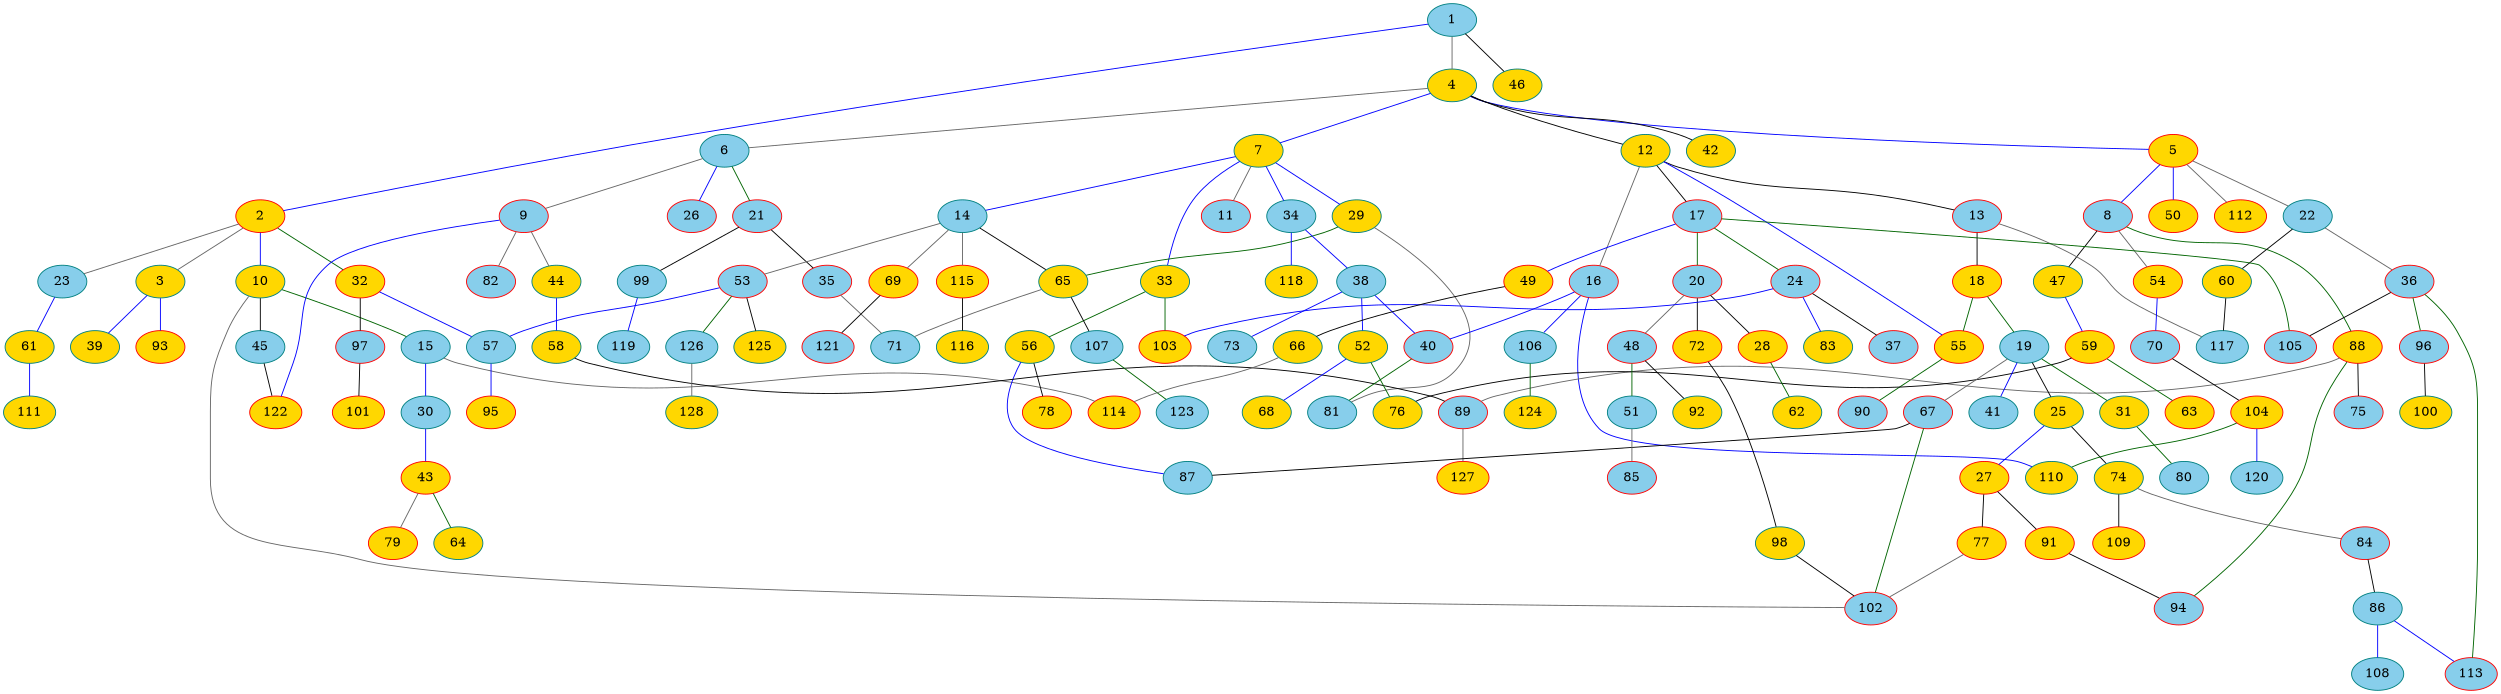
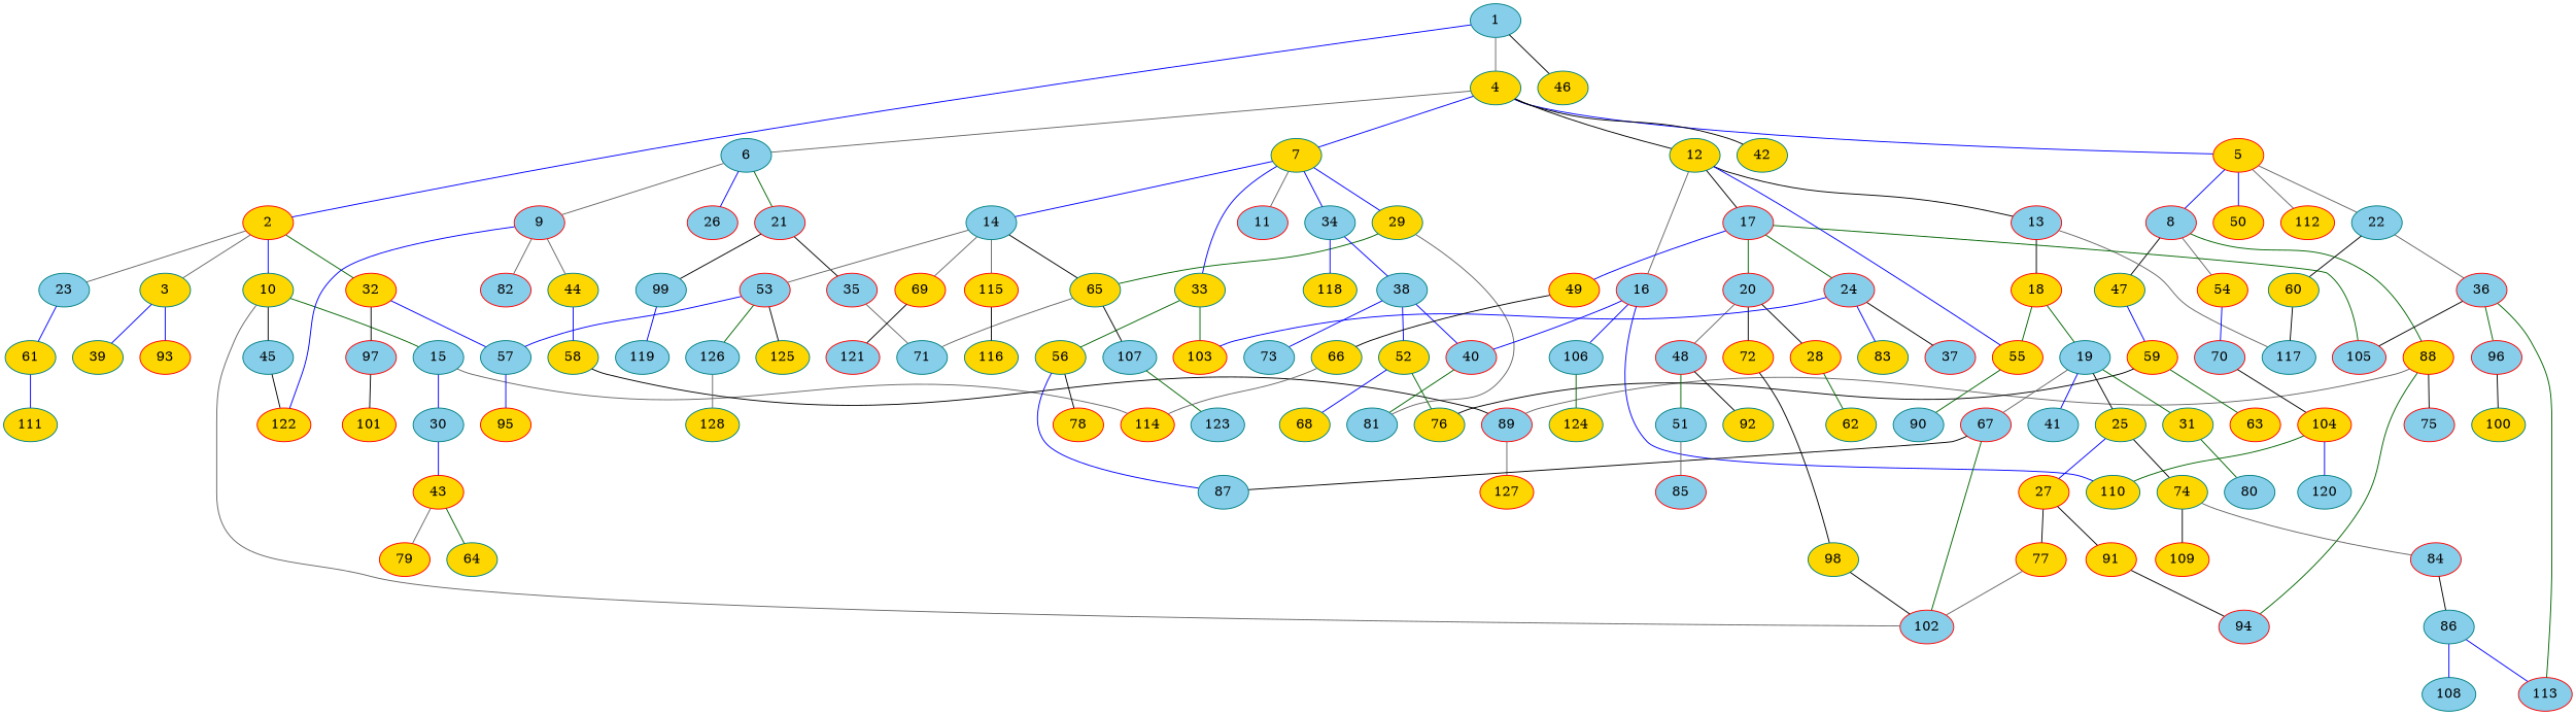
  graph {
    node [color=teal fillcolor=gold style=filled]
    edge [color=blue]
    1 [fillcolor=skyblue]
    2 [color=red]
    4
    46
    3
    10
    23 [fillcolor=skyblue]
    32 [color=red]
    5 [color=red]
    6 [fillcolor=skyblue]
    7
    12
    42
    39
    93 [color=red]
    15 [fillcolor=skyblue]
    45 [fillcolor=skyblue]
    102 [color=red fillcolor=skyblue]
    61
    57 [fillcolor=skyblue]
    97 [color=red fillcolor=skyblue]
    8 [color=red fillcolor=skyblue]
    22 [fillcolor=skyblue]
    50 [color=red]
    112 [color=red]
    9 [color=red fillcolor=skyblue]
    21 [color=red fillcolor=skyblue]
    26 [color=red fillcolor=skyblue]
    11 [color=red fillcolor=skyblue]
    14 [fillcolor=skyblue]
    29
    33
    34 [fillcolor=skyblue]
    13 [color=red fillcolor=skyblue]
    16 [color=red fillcolor=skyblue]
    17 [color=red fillcolor=skyblue]
    55 [color=red]
    47
    54 [color=red]
    88 [color=red]
    36 [color=red fillcolor=skyblue]
    60
    44
    82 [color=red fillcolor=skyblue]
    122 [color=red]
    35 [color=red fillcolor=skyblue]
    99 [fillcolor=skyblue]
    53 [color=red fillcolor=skyblue]
    65
    69 [color=red]
    115 [color=red]
    81 [fillcolor=skyblue]
    103 [color=red]
    56
    38 [fillcolor=skyblue]
    118
    59 [color=red]
    70 [color=red fillcolor=skyblue]
    75 [color=red fillcolor=skyblue]
    89 [color=red fillcolor=skyblue]
    94 [color=red fillcolor=skyblue]
    58
    30 [fillcolor=skyblue]
    114 [color=red]
    18 [color=red]
    117 [fillcolor=skyblue]
    40 [color=red fillcolor=skyblue]
    106 [fillcolor=skyblue]
    110
    20 [color=red fillcolor=skyblue]
    24 [color=red fillcolor=skyblue]
    49 [color=red]
    105 [color=red fillcolor=skyblue]
-   90 [color=red fillcolor=skyblue]
+   90 [fillcolor=skyblue]
    19 [fillcolor=skyblue]
    125
    126 [fillcolor=skyblue]
    71 [fillcolor=skyblue]
    107 [fillcolor=skyblue]
    121 [color=red fillcolor=skyblue]
    116
    43 [color=red]
    124
    28 [color=red]
    48 [color=red fillcolor=skyblue]
    72 [color=red]
    37 [color=red fillcolor=skyblue]
    83
    66
    25
    31
    41 [fillcolor=skyblue]
    67 [color=red fillcolor=skyblue]
    27 [color=red]
    74
    80 [fillcolor=skyblue]
    87 [fillcolor=skyblue]
    62
    51 [fillcolor=skyblue]
    92
    98
    119 [fillcolor=skyblue]
    96 [color=red fillcolor=skyblue]
    113 [color=red fillcolor=skyblue]
    111
    77 [color=red]
    91 [color=red]
    84 [color=red fillcolor=skyblue]
    109 [color=red]
    64
    79 [color=red]
    95 [color=red]
    101 [color=red]
    78 [color=red]
    52
    73 [fillcolor=skyblue]
    100
    68
    76
    63 [color=red]
    85 [color=red fillcolor=skyblue]
    128
    104 [color=red]
    127 [color=red]
    123 [fillcolor=skyblue]
    120 [fillcolor=skyblue]
    86 [fillcolor=skyblue]
    108 [fillcolor=skyblue]
    1 -- 2
    1 -- 4 [color=gray40]
    1 -- 46 [color=black]
    2 -- 3 [color=gray40]
    2 -- 10
    2 -- 23 [color=gray40]
    2 -- 32 [color=darkgreen]
    4 -- 5
    4 -- 6 [color=gray40]
    4 -- 7
    4 -- 12 [color=black]
    4 -- 42 [color=black]
    3 -- 39
    3 -- 93
    10 -- 15 [color=darkgreen]
    10 -- 45 [color=black]
    10 -- 102 [color=gray40]
    23 -- 61
    32 -- 57
    32 -- 97 [color=black]
    5 -- 8
    5 -- 22 [color=gray40]
    5 -- 50
    5 -- 112 [color=gray40]
    6 -- 9 [color=gray40]
    6 -- 21 [color=darkgreen]
    6 -- 26
    7 -- 11 [color=gray40]
    7 -- 14
    7 -- 29
    7 -- 33
    7 -- 34
    12 -- 13 [color=black]
    12 -- 16 [color=gray40]
    12 -- 17 [color=black]
    12 -- 55
    15 -- 30
    15 -- 114 [color=gray40]
    45 -- 122 [color=black]
    61 -- 111
    57 -- 95
    97 -- 101 [color=black]
    8 -- 47 [color=black]
    8 -- 54 [color=gray40]
    8 -- 88 [color=darkgreen]
    22 -- 36 [color=gray40]
    22 -- 60 [color=black]
    9 -- 44 [color=gray40]
    9 -- 82 [color=gray40]
    9 -- 122
    21 -- 35 [color=black]
    21 -- 99 [color=black]
    14 -- 53 [color=gray40]
    14 -- 65 [color=black]
    14 -- 69 [color=gray40]
    14 -- 115 [color=gray40]
    29 -- 65 [color=darkgreen]
    29 -- 81 [color=gray40]
    33 -- 103 [color=darkgreen]
    33 -- 56 [color=darkgreen]
    34 -- 38
    34 -- 118
    13 -- 18 [color=black]
    13 -- 117 [color=gray40]
    16 -- 40
    16 -- 106
    16 -- 110
    17 -- 20 [color=darkgreen]
    17 -- 24 [color=darkgreen]
    17 -- 49
    17 -- 105 [color=darkgreen]
    55 -- 90 [color=darkgreen]
    47 -- 59
    54 -- 70
    88 -- 75 [color=black]
    88 -- 89 [color=gray40]
    88 -- 94 [color=darkgreen]
    36 -- 105 [color=black]
    36 -- 96 [color=darkgreen]
    36 -- 113 [color=darkgreen]
    60 -- 117 [color=black]
    44 -- 58
    35 -- 71 [color=gray40]
    99 -- 119
    53 -- 57
    53 -- 125 [color=black]
    53 -- 126 [color=darkgreen]
    65 -- 71 [color=gray40]
    65 -- 107 [color=black]
    69 -- 121 [color=black]
    115 -- 116 [color=black]
    56 -- 87
    56 -- 78 [color=black]
    38 -- 40
    38 -- 52
    38 -- 73
    59 -- 76 [color=black]
    59 -- 63 [color=darkgreen]
    70 -- 104 [color=black]
    89 -- 127 [color=gray40]
    58 -- 89 [color=black]
    30 -- 43
    18 -- 55 [color=darkgreen]
    18 -- 19 [color=darkgreen]
    40 -- 81 [color=darkgreen]
    106 -- 124 [color=darkgreen]
    20 -- 28 [color=black]
    20 -- 48 [color=gray40]
    20 -- 72 [color=black]
    24 -- 103
    24 -- 37 [color=black]
    24 -- 83
    49 -- 66 [color=black]
    19 -- 25 [color=black]
    19 -- 31 [color=darkgreen]
    19 -- 41
    19 -- 67 [color=gray40]
    126 -- 128 [color=gray40]
    107 -- 123 [color=darkgreen]
    43 -- 64 [color=darkgreen]
    43 -- 79 [color=gray40]
    28 -- 62 [color=darkgreen]
    48 -- 51 [color=darkgreen]
    48 -- 92 [color=black]
    72 -- 98 [color=black]
    66 -- 114 [color=gray40]
    25 -- 27
    25 -- 74 [color=black]
    31 -- 80 [color=darkgreen]
    67 -- 102 [color=darkgreen]
    67 -- 87 [color=black]
    27 -- 77 [color=black]
    27 -- 91 [color=black]
    74 -- 84 [color=gray40]
    74 -- 109 [color=black]
    51 -- 85 [color=gray40]
    98 -- 102 [color=black]
    96 -- 100 [color=black]
    77 -- 102 [color=gray40]
    91 -- 94 [color=black]
    84 -- 86 [color=black]
    52 -- 68
    52 -- 76 [color=darkgreen]
    104 -- 110 [color=darkgreen]
    104 -- 120
    86 -- 113
    86 -- 108
  }
